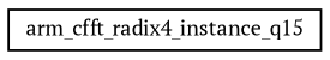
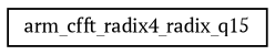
  digraph {
    rankdir=LR
    fontname="PT Serif"
-   n1 [color=black fillcolor=white fontname="PT Serif" fontsize=10 height=0.2 label=arm_cfft_radix4_instance_q15 shape=record style=filled width=0.4]
+   n1 [color=black fillcolor=white fontname="PT Serif" fontsize=10 height=0.2 label=arm_cfft_radix4_radix_q15 shape=record style=filled width=0.4]
  }
